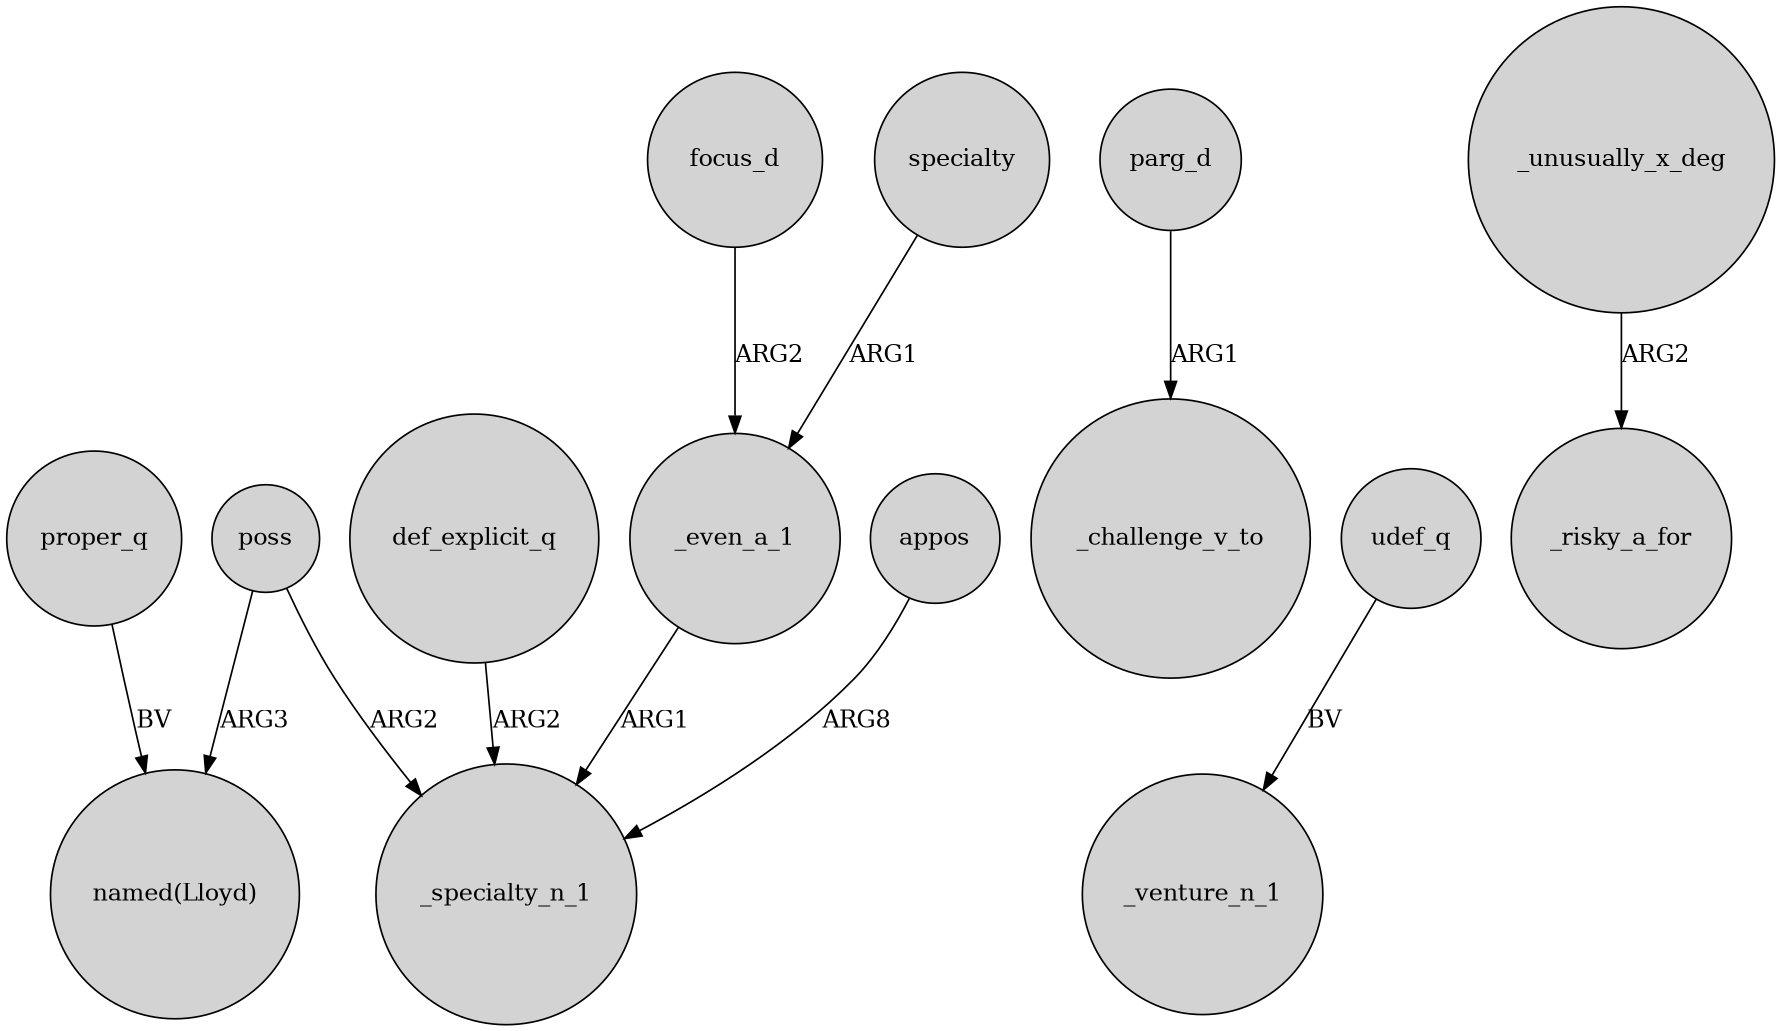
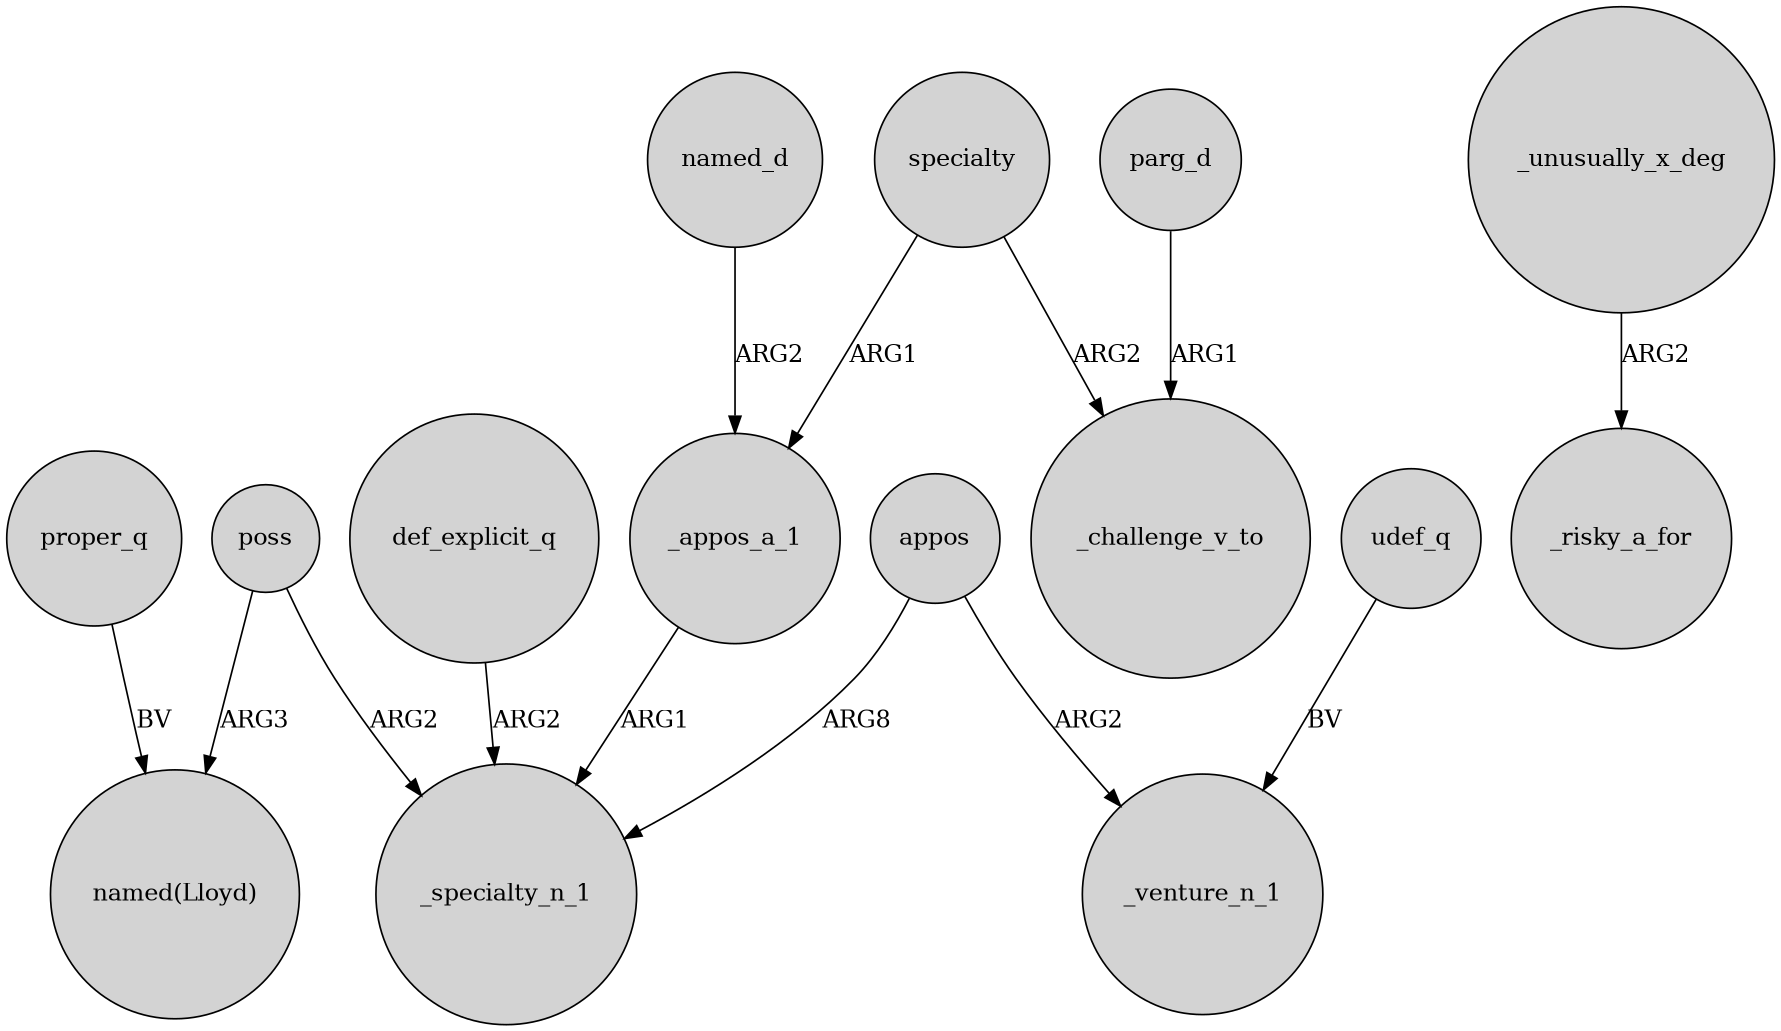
  digraph {
    node [shape=circle style=filled]
    proper_q
    "named(Lloyd)"
    poss
    _specialty_n_1
-   _even_a_1
+   _even_a_1 [label=_appos_a_1]
    appos
    _venture_n_1
    udef_q
-   focus_d
+   focus_d [label=named_d]
    parg_d
    _challenge_v_to
    n12 [label=specialty]
    def_explicit_q
    _unusually_x_deg
    _risky_a_for
    proper_q -> "named(Lloyd)" [label=BV]
    poss -> "named(Lloyd)" [label=ARG3]
    poss -> _specialty_n_1 [label=ARG2]
    _even_a_1 -> _specialty_n_1 [label=ARG1]
    appos -> _specialty_n_1 [label=ARG8]
+   appos -> _venture_n_1 [label=ARG2]
    udef_q -> _venture_n_1 [label=BV]
    focus_d -> _even_a_1 [label=ARG2]
    parg_d -> _challenge_v_to [label=ARG1]
    n12 -> _even_a_1 [label=ARG1]
+   n12 -> _challenge_v_to [label=ARG2]
    def_explicit_q -> _specialty_n_1 [label=ARG2]
    _unusually_x_deg -> _risky_a_for [label=ARG2]
  }
